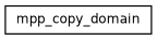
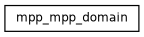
  digraph {
    rankdir=LR
-   n1 [color=black fillcolor=white fontname=Helvetica fontsize=10 height=0.2 label=mpp_copy_domain shape=record style=filled width=0.4]
+   n1 [color=black fillcolor=white fontname=Helvetica fontsize=10 height=0.2 label=mpp_mpp_domain shape=record style=filled width=0.4]
  }
